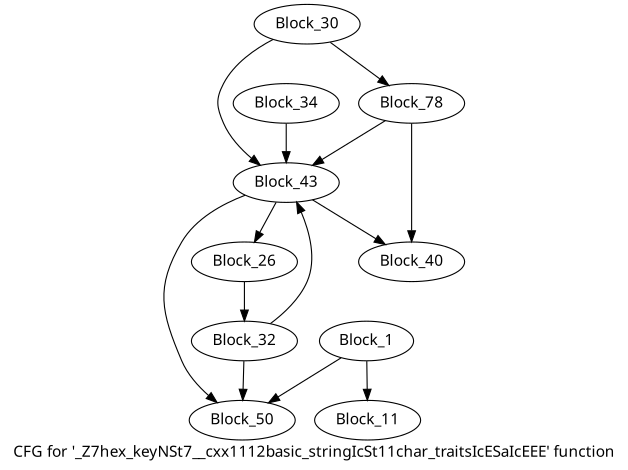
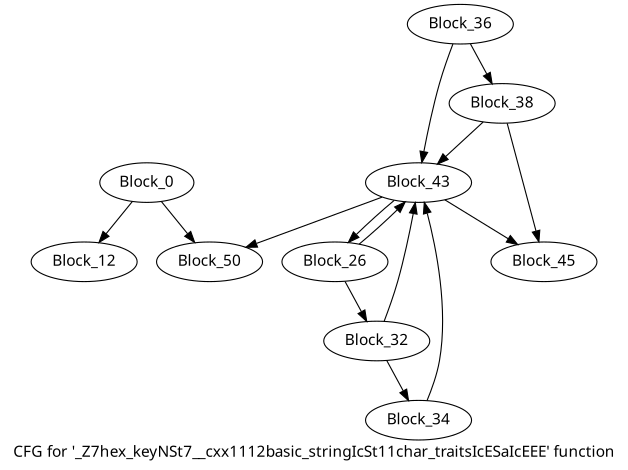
  digraph {
    fontname="Noto Sans"
    label="CFG for '_Z7hex_keyNSt7__cxx1112basic_stringIcSt11char_traitsIcESaIcEEE' function"
    node [fontname="Noto Sans"]
    edge [fontname="Noto Sans" tailport=s0]
-   n1 [label=Block_1]
+   n1 [label=Block_0]
    n2 [label=Block_50]
-   n3 [label=Block_11]
+   n3 [label=Block_12]
    n4 [label=Block_26]
    n5 [label=Block_43]
    n6 [label=Block_32]
-   n7 [label=Block_40]
+   n7 [label=Block_45]
    n8 [label=Block_34]
-   n9 [label=Block_30]
-   n10 [label=Block_78]
+   n9 [label=Block_36]
+   n10 [label=Block_38]
    n1 -> n2
    n1 -> n3 [tailport=s1]
+   n4 -> n5
    n4 -> n6 [tailport=s1]
    n5 -> n2
    n5 -> n4 [tailport=s1]
    n5 -> n7
    n6 -> n5
-   n6 -> n2 [tailport=s1]
+   n6 -> n8 [tailport=s1]
    n8 -> n5
    n9 -> n5
    n9 -> n10 [tailport=s1]
    n10 -> n5
    n10 -> n7 [tailport=s1]
  }
